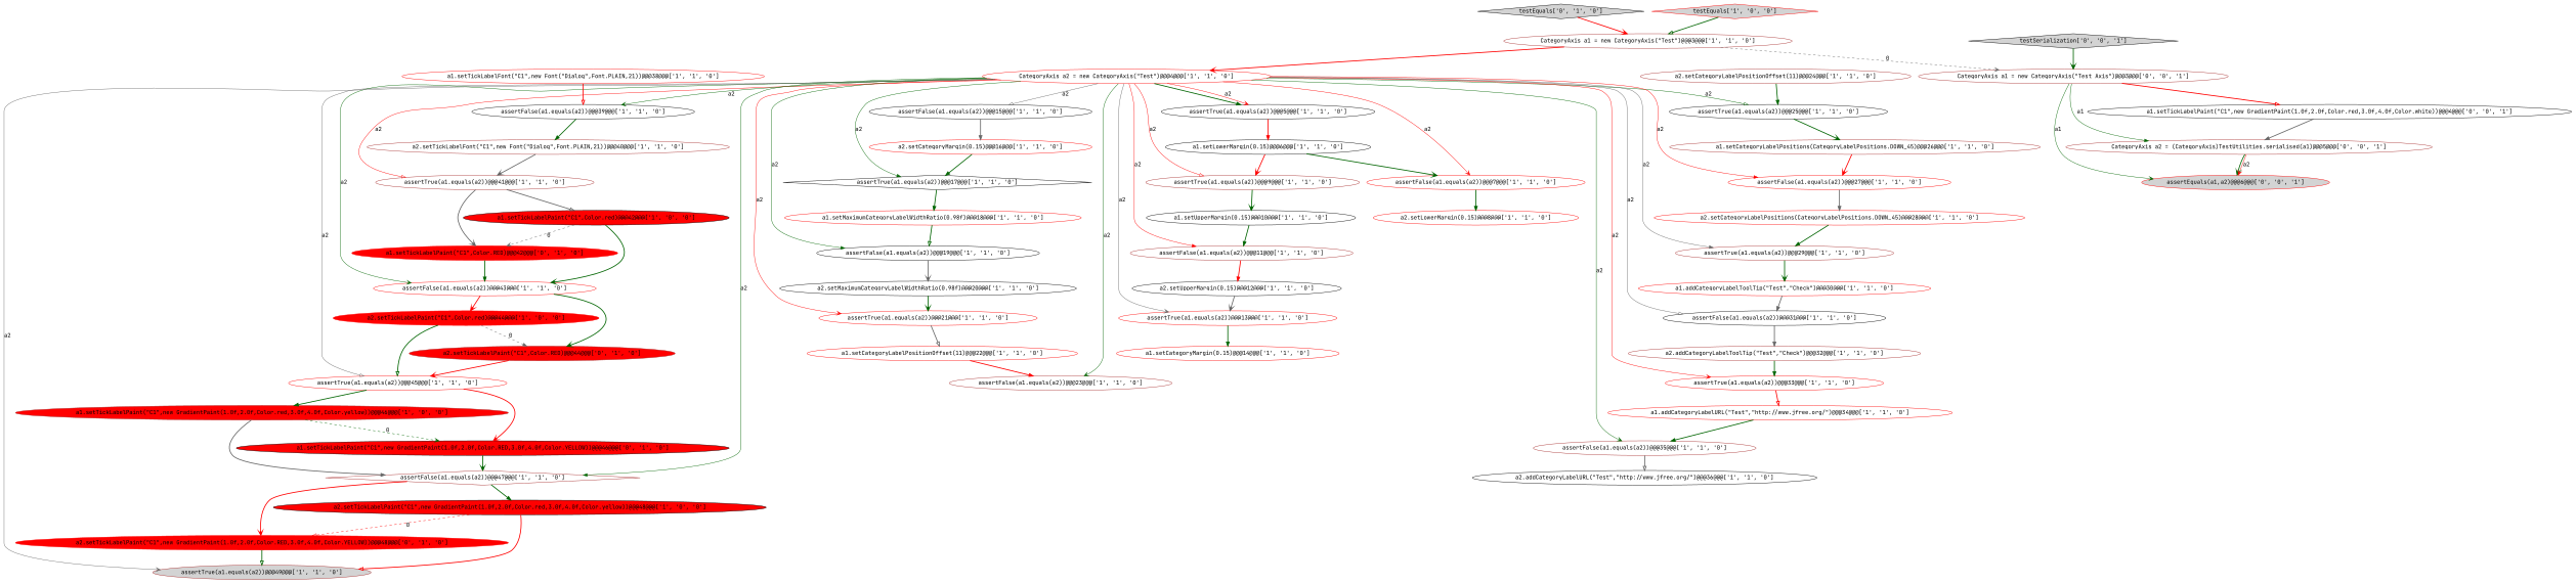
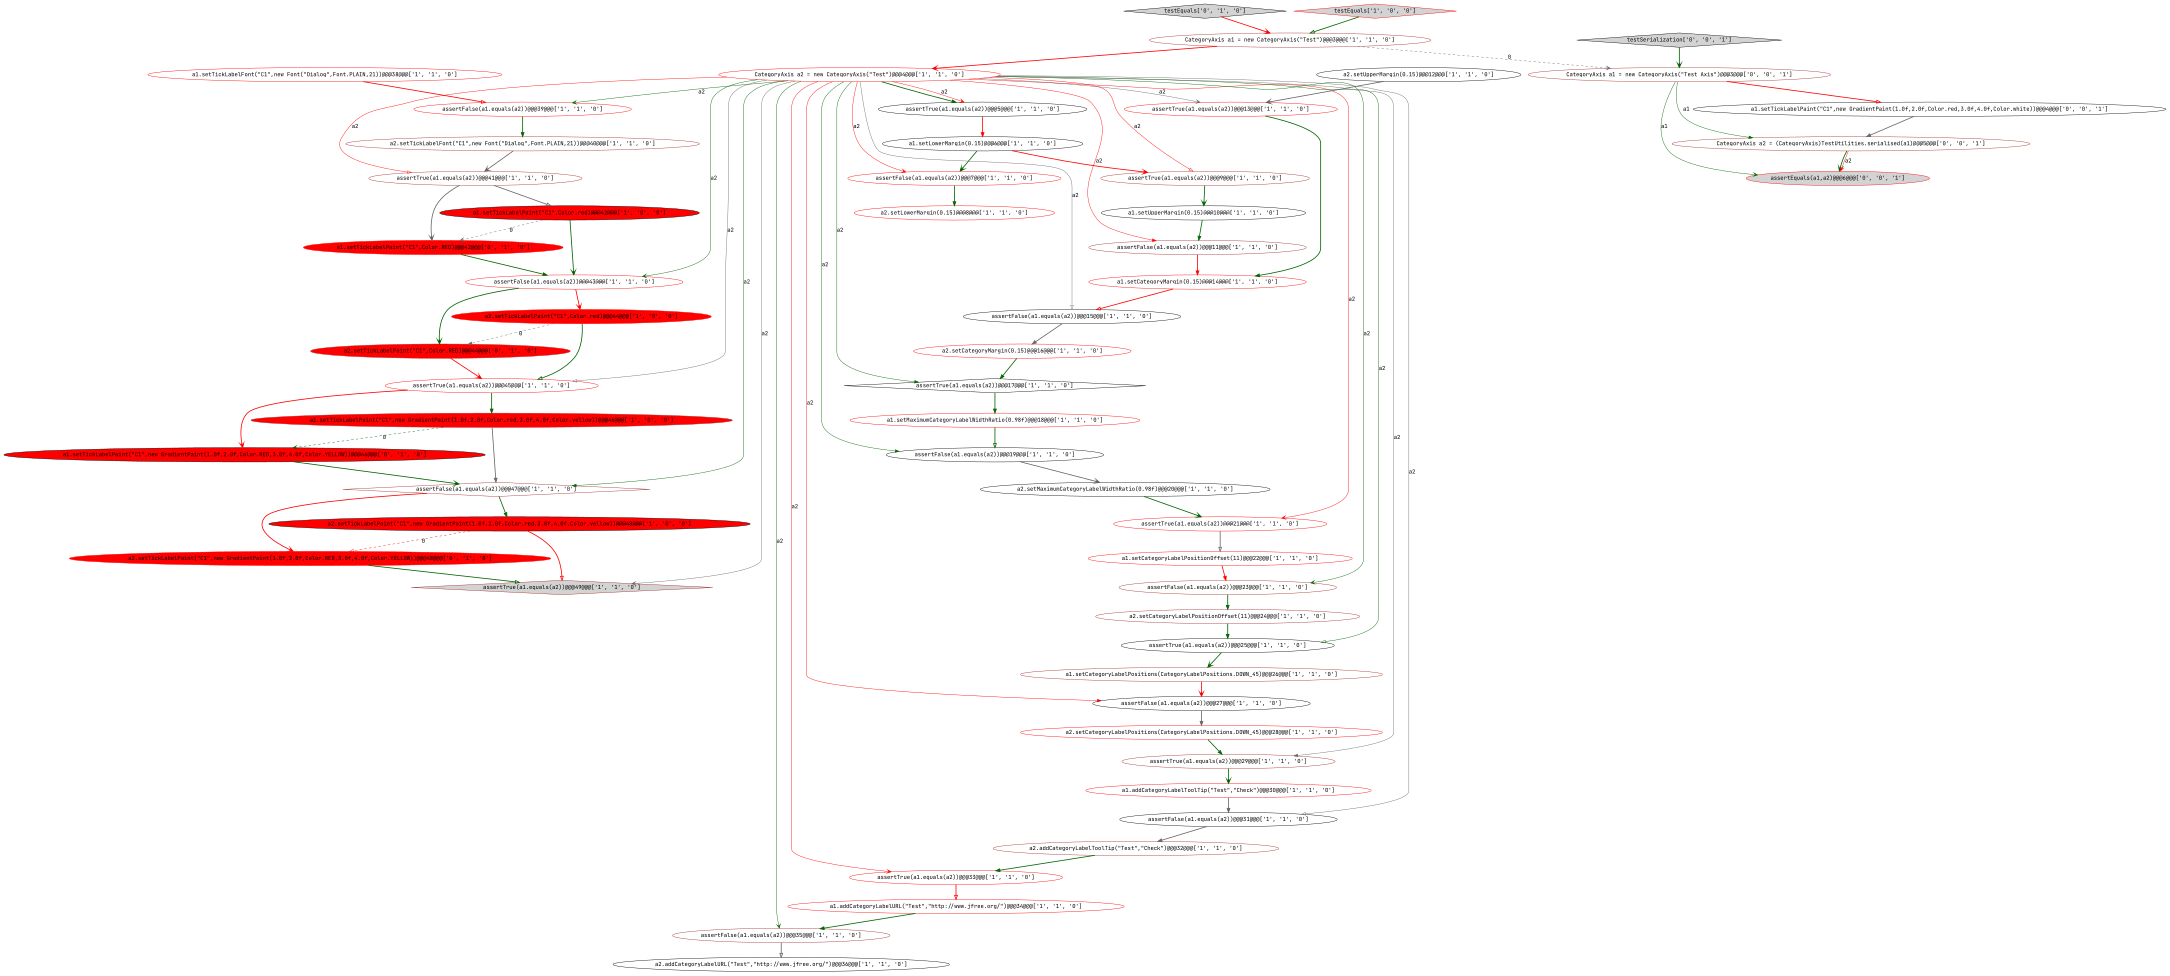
  digraph {
    fontname="JetBrains Mono"
    node [color=red fillcolor=white fontname="JetBrains Mono" shape=ellipse style=filled]
    edge [arrowhead=vee color=darkgreen fontname="JetBrains Mono" style=bold]
    n1 [label="assertTrue(a1.equals(a2))@@@45@@@['1', '1', '0']"]
    n2 [color=brown fillcolor=red label="a1.setTickLabelPaint(\"C1\",new GradientPaint(1.0f,2.0f,Color.red,3.0f,4.0f,Color.yellow))@@@46@@@['1', '0', '0']"]
    n3 [color=black fillcolor=red label="a1.setTickLabelPaint(\"C1\",new GradientPaint(1.0f,2.0f,Color.RED,3.0f,4.0f,Color.YELLOW))@@@46@@@['0', '1', '0']"]
    n4 [color=brown label="assertFalse(a1.equals(a2))@@@47@@@['1', '1', '0']" shape=diamond]
    n5 [label="assertTrue(a1.equals(a2))@@@21@@@['1', '1', '0']"]
    n6 [label="a1.setCategoryLabelPositionOffset(11)@@@22@@@['1', '1', '0']"]
    n7 [color=brown label="assertFalse(a1.equals(a2))@@@23@@@['1', '1', '0']"]
    n8 [color=black fillcolor=lightgray label="testEquals['0', '1', '0']" shape=diamond]
    n9 [color=brown label="CategoryAxis a1 = new CategoryAxis(\"Test\")@@@3@@@['1', '1', '0']"]
    n10 [color=brown label="CategoryAxis a1 = new CategoryAxis(\"Test Axis\")@@@3@@@['0', '0', '1']"]
    n11 [label="CategoryAxis a2 = new CategoryAxis(\"Test\")@@@4@@@['1', '1', '0']"]
    n12 [color=brown label="a2.setTickLabelFont(\"C1\",new Font(\"Dialog\",Font.PLAIN,21))@@@40@@@['1', '1', '0']"]
    n13 [color=brown label="assertTrue(a1.equals(a2))@@@41@@@['1', '1', '0']"]
    n14 [fillcolor=red label="a1.setTickLabelPaint(\"C1\",Color.RED)@@@42@@@['0', '1', '0']"]
    n15 [color=black fillcolor=red label="a1.setTickLabelPaint(\"C1\",Color.red)@@@42@@@['1', '0', '0']"]
    n16 [label="assertTrue(a1.equals(a2))@@@13@@@['1', '1', '0']"]
    n17 [label="a1.setCategoryMargin(0.15)@@@14@@@['1', '1', '0']"]
    n18 [color=black label="assertFalse(a1.equals(a2))@@@15@@@['1', '1', '0']"]
    n19 [color=black label="a1.setLowerMargin(0.15)@@@6@@@['1', '1', '0']"]
    n20 [label="assertFalse(a1.equals(a2))@@@7@@@['1', '1', '0']"]
    n21 [color=brown label="assertTrue(a1.equals(a2))@@@9@@@['1', '1', '0']"]
    n22 [label="a2.setLowerMargin(0.15)@@@8@@@['1', '1', '0']"]
    n23 [label="a2.setCategoryMargin(0.15)@@@16@@@['1', '1', '0']"]
    n24 [label="a1.addCategoryLabelURL(\"Test\",\"http://www.jfree.org/\")@@@34@@@['1', '1', '0']"]
    n25 [color=brown label="assertFalse(a1.equals(a2))@@@35@@@['1', '1', '0']"]
    n26 [color=black label="a2.addCategoryLabelURL(\"Test\",\"http://www.jfree.org/\")@@@36@@@['1', '1', '0']"]
    n27 [color=brown label="a2.setCategoryLabelPositionOffset(11)@@@24@@@['1', '1', '0']"]
    n28 [color=black label="assertTrue(a1.equals(a2))@@@25@@@['1', '1', '0']"]
    n29 [color=brown label="a1.setCategoryLabelPositions(CategoryLabelPositions.DOWN_45)@@@26@@@['1', '1', '0']"]
    n30 [label="a1.setTickLabelFont(\"C1\",new Font(\"Dialog\",Font.PLAIN,21))@@@38@@@['1', '1', '0']"]
-   n31 [color=black label="assertFalse(a1.equals(a2))@@@39@@@['1', '1', '0']"]
+   n31 [label="assertFalse(a1.equals(a2))@@@39@@@['1', '1', '0']"]
    n32 [color=black label="assertTrue(a1.equals(a2))@@@17@@@['1', '1', '0']" shape=diamond]
    n33 [color=black label="a2.setUpperMargin(0.15)@@@12@@@['1', '1', '0']"]
    n34 [label="assertFalse(a1.equals(a2))@@@43@@@['1', '1', '0']"]
    n35 [fillcolor=red label="a2.setTickLabelPaint(\"C1\",Color.red)@@@44@@@['1', '0', '0']"]
    n36 [color=brown fillcolor=red label="a2.setTickLabelPaint(\"C1\",Color.RED)@@@44@@@['0', '1', '0']"]
    n37 [fillcolor=red label="a2.setTickLabelPaint(\"C1\",new GradientPaint(1.0f,2.0f,Color.RED,3.0f,4.0f,Color.YELLOW))@@@48@@@['0', '1', '0']"]
    n38 [color=black fillcolor=red label="a2.setTickLabelPaint(\"C1\",new GradientPaint(1.0f,2.0f,Color.red,3.0f,4.0f,Color.yellow))@@@48@@@['1', '0', '0']"]
-   n39 [label="assertFalse(a1.equals(a2))@@@27@@@['1', '1', '0']"]
+   n39 [color=black label="assertFalse(a1.equals(a2))@@@27@@@['1', '1', '0']"]
    n40 [color=black label="assertFalse(a1.equals(a2))@@@31@@@['1', '1', '0']"]
    n41 [color=brown label="a2.addCategoryLabelToolTip(\"Test\",\"Check\")@@@32@@@['1', '1', '0']"]
    n42 [label="assertTrue(a1.equals(a2))@@@33@@@['1', '1', '0']"]
    n43 [color=black fillcolor=lightgray label="testSerialization['0', '0', '1']" shape=diamond]
    n44 [color=brown label="CategoryAxis a2 = (CategoryAxis)TestUtilities.serialised(a1)@@@5@@@['0', '0', '1']"]
    n45 [fillcolor=lightgray label="assertEquals(a1,a2)@@@6@@@['0', '0', '1']"]
    n46 [color=black label="a1.setTickLabelPaint(\"C1\",new GradientPaint(1.0f,2.0f,Color.red,3.0f,4.0f,Color.white))@@@4@@@['0', '0', '1']"]
    n47 [color=brown label="assertFalse(a1.equals(a2))@@@11@@@['1', '1', '0']"]
    n48 [label="a1.setMaximumCategoryLabelWidthRatio(0.98f)@@@18@@@['1', '1', '0']"]
    n49 [fillcolor=lightgray label="testEquals['1', '0', '0']" shape=diamond]
    n50 [color=black label="assertFalse(a1.equals(a2))@@@19@@@['1', '1', '0']"]
    n51 [color=black label="a2.setMaximumCategoryLabelWidthRatio(0.98f)@@@20@@@['1', '1', '0']"]
-   n52 [color=brown fillcolor=lightgray label="assertTrue(a1.equals(a2))@@@49@@@['1', '1', '0']"]
+   n52 [color=brown fillcolor=lightgray label="assertTrue(a1.equals(a2))@@@49@@@['1', '1', '0']" shape=diamond]
    n53 [color=black label="a1.setUpperMargin(0.15)@@@10@@@['1', '1', '0']"]
    n54 [color=brown label="assertTrue(a1.equals(a2))@@@29@@@['1', '1', '0']"]
    n55 [color=black label="assertTrue(a1.equals(a2))@@@5@@@['1', '1', '0']"]
    n56 [label="a2.setCategoryLabelPositions(CategoryLabelPositions.DOWN_45)@@@28@@@['1', '1', '0']"]
    n57 [label="a1.addCategoryLabelToolTip(\"Test\",\"Check\")@@@30@@@['1', '1', '0']"]
    n1 -> n2 [arrowhead=normal]
    n1 -> n3 [color=red]
    n2 -> n3 [label=0 style=dashed]
    n2 -> n4 [arrowhead=normal color=gray40]
    n3 -> n4
    n4 -> n37 [color=red]
    n4 -> n38 [arrowhead=normal]
    n5 -> n6 [arrowhead=onormal color=gray40]
    n6 -> n7 [arrowhead=normal color=red]
+   n7 -> n27 [arrowhead=normal]
    n8 -> n9 [color=red]
    n9 -> n10 [color=gray40 label=0 style=dashed]
    n9 -> n11 [color=red]
    n10 -> n44 [arrowhead=normal label=a1 style=solid]
    n10 -> n45 [label=a1 style=solid]
    n10 -> n46 [arrowhead=onormal color=red]
    n11 -> n1 [arrowhead=onormal color=gray40 label=a2 style=solid]
    n11 -> n4 [arrowhead=normal label=a2 style=solid]
    n11 -> n5 [color=red label=a2 style=solid]
    n11 -> n7 [label=a2 style=solid]
    n11 -> n13 [arrowhead=onormal color=red label=a2 style=solid]
    n11 -> n16 [color=gray40 label=a2 style=solid]
    n11 -> n18 [arrowhead=onormal color=gray40 label=a2 style=solid]
    n11 -> n20 [color=red label=a2 style=solid]
    n11 -> n21 [arrowhead=onormal color=red label=a2 style=solid]
    n11 -> n25 [label=a2 style=solid]
    n11 -> n28 [arrowhead=onormal label=a2 style=solid]
    n11 -> n31 [label=a2 style=solid]
    n11 -> n32 [arrowhead=normal label=a2 style=solid]
    n11 -> n34 [label=a2 style=solid]
    n11 -> n39 [arrowhead=normal color=red label=a2 style=solid]
    n11 -> n40 [arrowhead=onormal color=gray40 label=a2 style=solid]
    n11 -> n42 [color=red label=a2 style=solid]
    n11 -> n47 [arrowhead=normal color=red label=a2 style=solid]
    n11 -> n50 [arrowhead=normal label=a2 style=solid]
    n11 -> n52 [color=gray40 label=a2 style=solid]
    n11 -> n54 [arrowhead=normal color=gray40 label=a2 style=solid]
    n11 -> n55 [arrowhead=normal]
    n11 -> n55 [color=red label=a2 style=solid]
    n12 -> n13 [color=gray40]
    n13 -> n14 [color=gray40]
    n13 -> n15 [arrowhead=onormal color=gray40]
    n14 -> n34 [arrowhead=normal]
    n15 -> n14 [color=gray40 label=0 style=dashed]
    n15 -> n34
    n16 -> n17 [arrowhead=normal]
+   n17 -> n18 [arrowhead=onormal color=red]
    n18 -> n23 [arrowhead=normal color=gray40]
    n19 -> n20
    n19 -> n21 [color=red]
    n20 -> n22 [arrowhead=normal]
    n21 -> n53
    n23 -> n32 [arrowhead=normal]
    n24 -> n25 [arrowhead=normal]
    n25 -> n26 [arrowhead=onormal color=gray40]
    n27 -> n28 [arrowhead=normal]
    n28 -> n29
    n29 -> n39 [color=red]
    n30 -> n31 [arrowhead=onormal color=red]
    n31 -> n12 [arrowhead=normal]
    n32 -> n48 [arrowhead=normal]
    n33 -> n16 [color=gray40]
    n34 -> n35 [color=red]
    n34 -> n36
    n35 -> n1 [arrowhead=onormal]
    n35 -> n36 [arrowhead=normal color=gray40 label=0 style=dashed]
    n36 -> n1 [color=red]
    n37 -> n52 [arrowhead=onormal]
    n38 -> n37 [arrowhead=onormal color=red label=0 style=dashed]
    n38 -> n52 [arrowhead=onormal color=red]
    n39 -> n56 [arrowhead=normal color=gray40]
    n40 -> n41 [arrowhead=normal color=gray40]
    n41 -> n42 [arrowhead=normal]
    n42 -> n24 [arrowhead=onormal color=red]
    n43 -> n10
    n44 -> n45
    n44 -> n45 [color=red label=a2 style=solid]
    n46 -> n44 [arrowhead=normal color=gray40]
-   n47 -> n33 [arrowhead=normal color=red]
+   n47 -> n17 [arrowhead=normal color=red]
    n48 -> n50 [arrowhead=onormal]
    n49 -> n9 [arrowhead=onormal]
    n50 -> n51 [color=gray40]
    n51 -> n5
    n53 -> n47 [arrowhead=normal]
    n54 -> n57
    n55 -> n19 [arrowhead=normal color=red]
    n56 -> n54 [arrowhead=normal]
    n57 -> n40 [arrowhead=normal color=gray40]
  }
